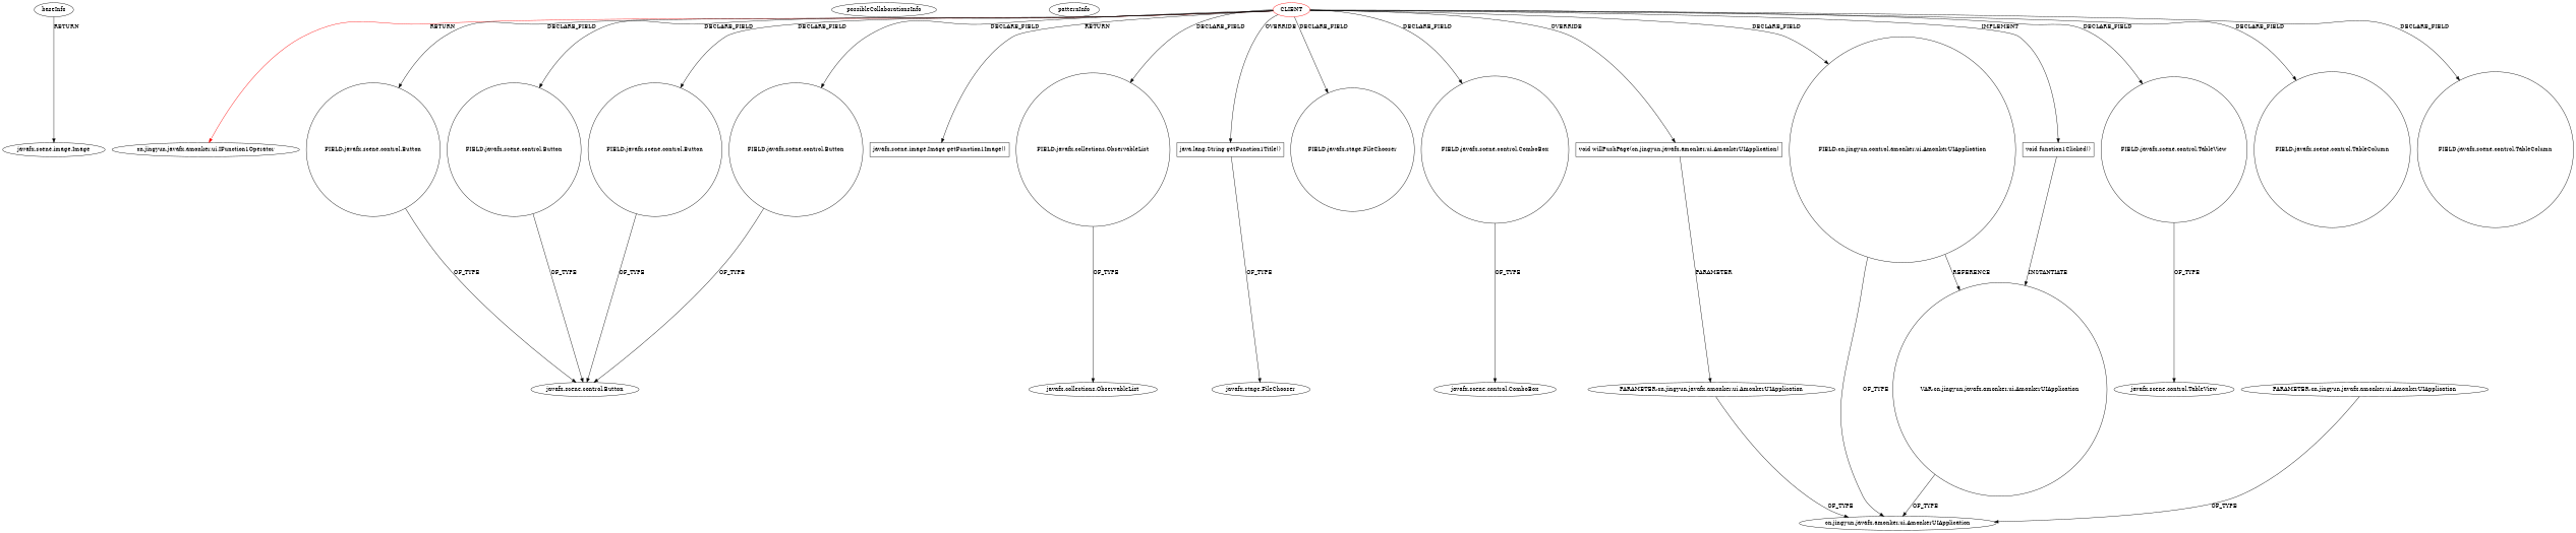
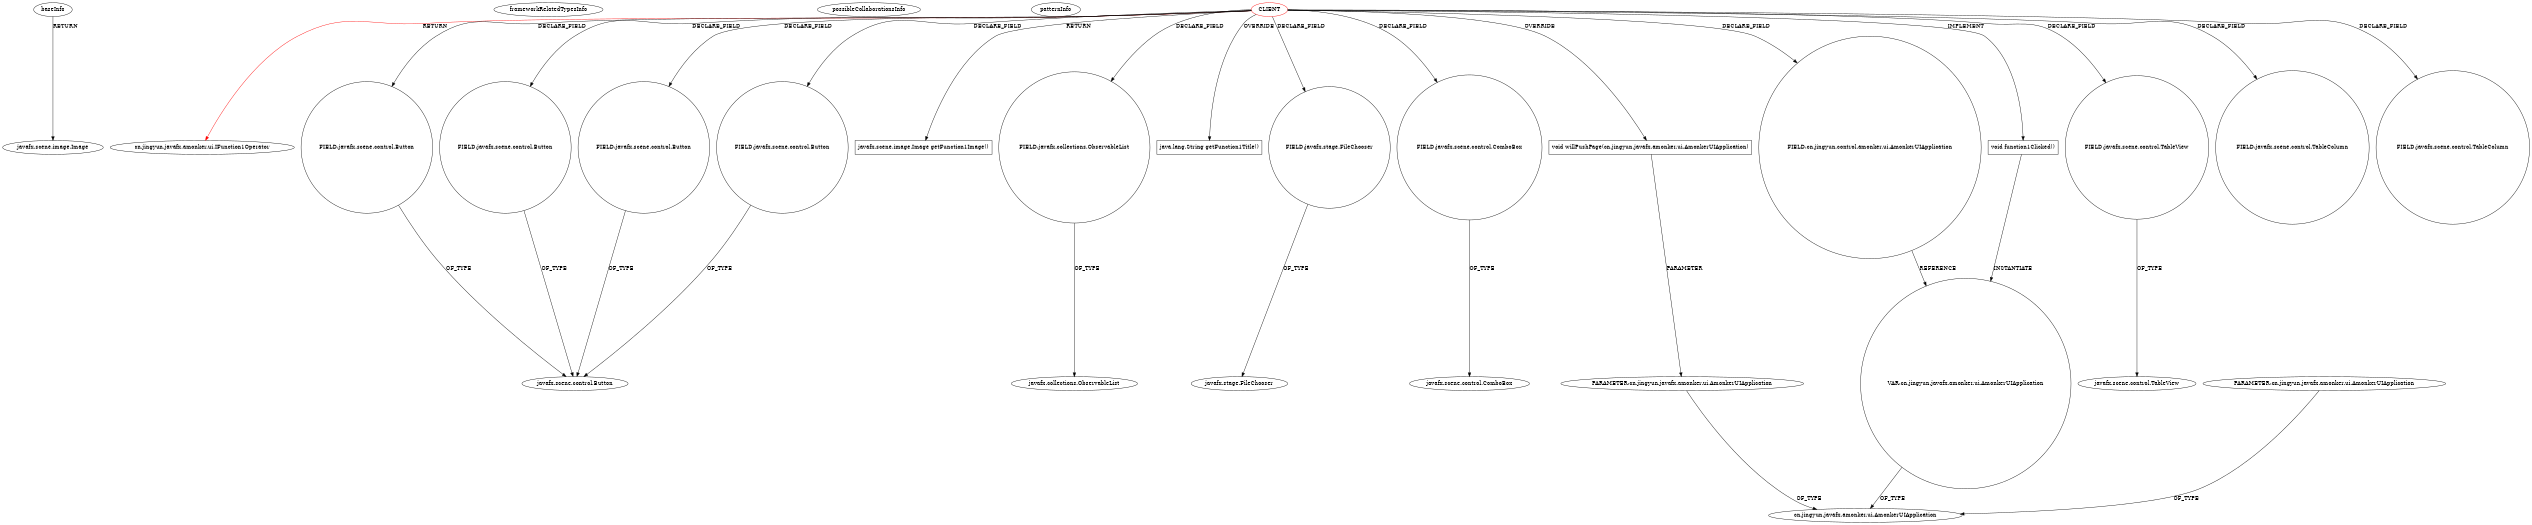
  digraph {
    node [isFrameworkType=false vertexType=FIELD_DECLARATION]
    baseInfo [category=pattern graphId=3818 isAnonymous=false possibleRelation=false isFrameworkType="" vertexType=""]
    n2 [label="javafx.scene.image.Image" vertexType=FRAMEWORK_CLASS_TYPE]
+   frameworkRelatedTypesInfo [0="cn.jingyun.javafx.amonker.ui.IFunction1Operator" isFrameworkType="" vertexType=""]
    possibleCollaborationsInfo [isFrameworkType="" vertexType=""]
    patternInfo [frequency=2.0 patternRootClient=0 isFrameworkType="" vertexType=""]
    n6 [label="cn.jingyun.javafx.amonker.ui.IFunction1Operator" vertexType=FRAMEWORK_INTERFACE_TYPE]
    n7 [color=red label=CLIENT vertexType=ROOT_CLIENT_CLASS_DECLARATION]
    n8 [label="FIELD:javafx.scene.control.Button" shape=circle]
    n9 [label="FIELD:javafx.scene.control.Button" shape=circle]
    n10 [label="FIELD:javafx.scene.control.Button" shape=circle]
    n11 [label="FIELD:javafx.scene.control.Button" shape=circle]
    n12 [label="javafx.scene.image.Image getFunction1Image()" shape=box vertexType=OVERRIDING_METHOD_DECLARATION]
    n13 [label="FIELD:javafx.collections.ObservableList" shape=circle]
    n14 [label="FIELD:javafx.stage.FileChooser" shape=circle]
    n15 [label="java.lang.String getFunction1Title()" shape=box vertexType=OVERRIDING_METHOD_DECLARATION]
    n16 [label="FIELD:javafx.scene.control.ComboBox" shape=circle]
    n17 [label="void willPushPage(cn.jingyun.javafx.amonker.ui.AmonkerUIApplication)" shape=box vertexType=OVERRIDING_METHOD_DECLARATION]
    n18 [label="FIELD:cn.jingyun.control.amonker.ui.AmonkerUIApplication" shape=circle]
    n19 [label="FIELD:javafx.scene.control.TableView" shape=circle]
    n20 [label="void function1Clicked()" shape=box vertexType=OVERRIDING_METHOD_DECLARATION]
    n21 [label="FIELD:javafx.scene.control.TableColumn" shape=circle]
    n22 [label="FIELD:javafx.scene.control.TableColumn" shape=circle]
    n23 [label="javafx.scene.control.Button" vertexType=FRAMEWORK_CLASS_TYPE]
    n24 [label="javafx.collections.ObservableList" vertexType=FRAMEWORK_INTERFACE_TYPE]
    n25 [label="javafx.stage.FileChooser" vertexType=FRAMEWORK_CLASS_TYPE]
    n26 [label="javafx.scene.control.ComboBox" vertexType=FRAMEWORK_CLASS_TYPE]
    n27 [label="PARAMETER:cn.jingyun.javafx.amonker.ui.AmonkerUIApplication" vertexType=PARAMETER_DECLARATION]
    n28 [label="cn.jingyun.javafx.amonker.ui.AmonkerUIApplication" vertexType=FRAMEWORK_CLASS_TYPE]
    n29 [label="VAR:cn.jingyun.javafx.amonker.ui.AmonkerUIApplication" shape=circle vertexType=VARIABLE_EXPRESION]
    n30 [label="javafx.scene.control.TableView" vertexType=FRAMEWORK_CLASS_TYPE]
    n31 [label="PARAMETER:cn.jingyun.javafx.amonker.ui.AmonkerUIApplication" vertexType=PARAMETER_DECLARATION]
    baseInfo -> n2 [label=RETURN]
    n7 -> n6 [color=red label=RETURN]
    n7 -> n8 [label=DECLARE_FIELD]
    n7 -> n9 [label=DECLARE_FIELD]
    n7 -> n10 [label=DECLARE_FIELD]
    n7 -> n11 [label=DECLARE_FIELD]
    n7 -> n12 [label=RETURN]
    n7 -> n13 [label=DECLARE_FIELD]
    n7 -> n14 [label=DECLARE_FIELD]
    n7 -> n15 [label=OVERRIDE]
    n7 -> n16 [label=DECLARE_FIELD]
    n7 -> n17 [label=OVERRIDE]
    n7 -> n18 [label=DECLARE_FIELD]
    n7 -> n19 [label=DECLARE_FIELD]
    n7 -> n20 [label=IMPLEMENT]
    n7 -> n21 [label=DECLARE_FIELD]
    n7 -> n22 [label=DECLARE_FIELD]
    n8 -> n23 [label=OF_TYPE]
    n9 -> n23 [label=OF_TYPE]
    n10 -> n23 [label=OF_TYPE]
    n11 -> n23 [label=OF_TYPE]
    n13 -> n24 [label=OF_TYPE]
-   n15 -> n25 [label=OF_TYPE]
+   n14 -> n25 [label=OF_TYPE]
    n16 -> n26 [label=OF_TYPE]
    n17 -> n27 [label=PARAMETER]
-   n18 -> n28 [label=OF_TYPE]
    n18 -> n29 [label=REFERENCE]
    n19 -> n30 [label=OF_TYPE]
    n20 -> n29 [label=INSTANTIATE]
    n27 -> n28 [label=OF_TYPE]
    n29 -> n28 [label=OF_TYPE]
    n31 -> n28 [label=OF_TYPE]
  }
